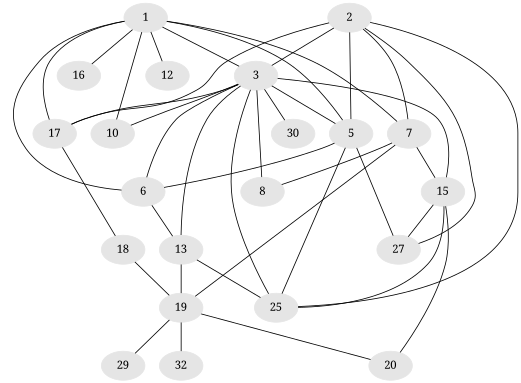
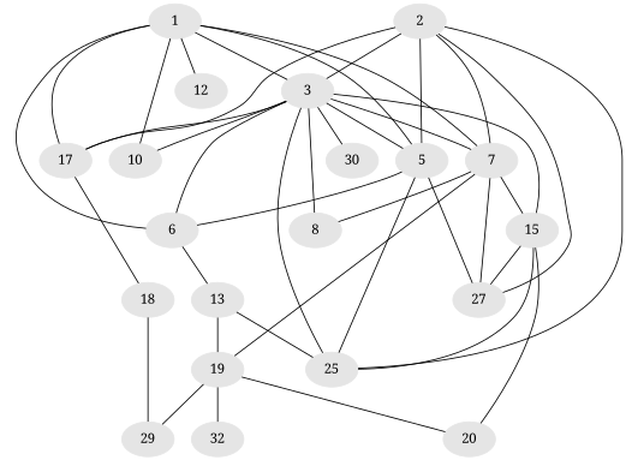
  graph {
    fontname="Noto Serif"
    node [color=gray90 fontname="Noto Serif" style=filled]
    edge [fontname="Noto Serif" weight=1.0]
    1
    3
    5
    6
    7
    10
    12
-   16
    17
    25
    8
    15
    30
    27
    13
    19
    18
    2
    20
    29
    32
    1 -- 3
    1 -- 5
    1 -- 6
    1 -- 7
    1 -- 10
    1 -- 12
-   1 -- 16
    1 -- 17
    3 -- 5
    3 -- 6 [weight=2.0]
-   3 -- 13
+   3 -- 7
    3 -- 10 [weight=2.0]
    3 -- 17 [weight=2.0]
    3 -- 25
    3 -- 8
    3 -- 15
    3 -- 30
    5 -- 6
    5 -- 25
    5 -- 27
    6 -- 13
    7 -- 8
    7 -- 15
+   7 -- 27
    7 -- 19
    17 -- 18
    15 -- 25
    15 -- 27
    15 -- 20
    13 -- 25 [weight=2.0]
    13 -- 19
    19 -- 20
    19 -- 29
    19 -- 32
-   18 -- 19
+   18 -- 29
    2 -- 3 [weight=2.0]
    2 -- 5 [weight=2.0]
    2 -- 7
    2 -- 17
    2 -- 25
    2 -- 27
  }
